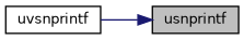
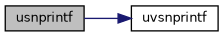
  digraph {
    rankdir=LR
    node [color=black fontname=Helvetica fontsize=10 shape=record style=filled]
    n1 [fillcolor=grey75 fontcolor=black height=0.2 label=usnprintf width=0.4]
    n2 [fillcolor=white height=0.2 label=uvsnprintf width=0.4]
-   n2 -> n1 [color=midnightblue fontname=Helvetica fontsize=10 labelfontname=Helvetica labelfontsize=10 style=solid]
+   n1 -> n2 [color=midnightblue fontname=Helvetica fontsize=10 labelfontname=Helvetica labelfontsize=10 style=solid]
  }
